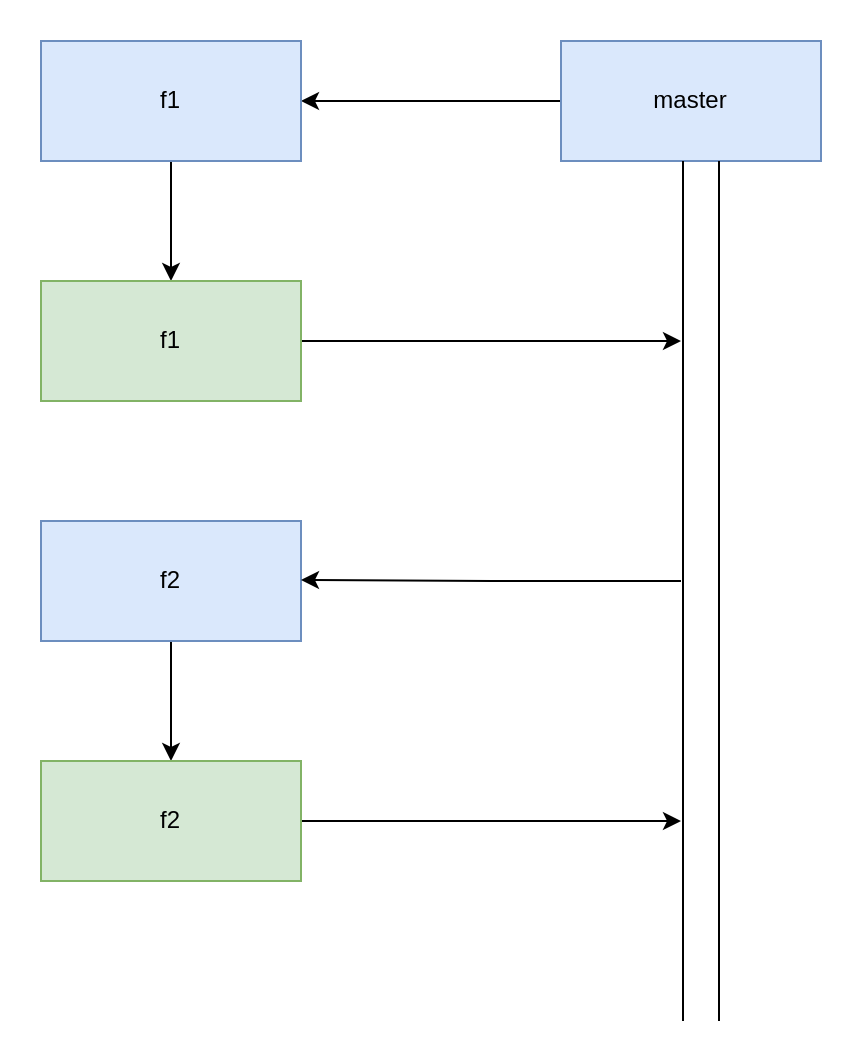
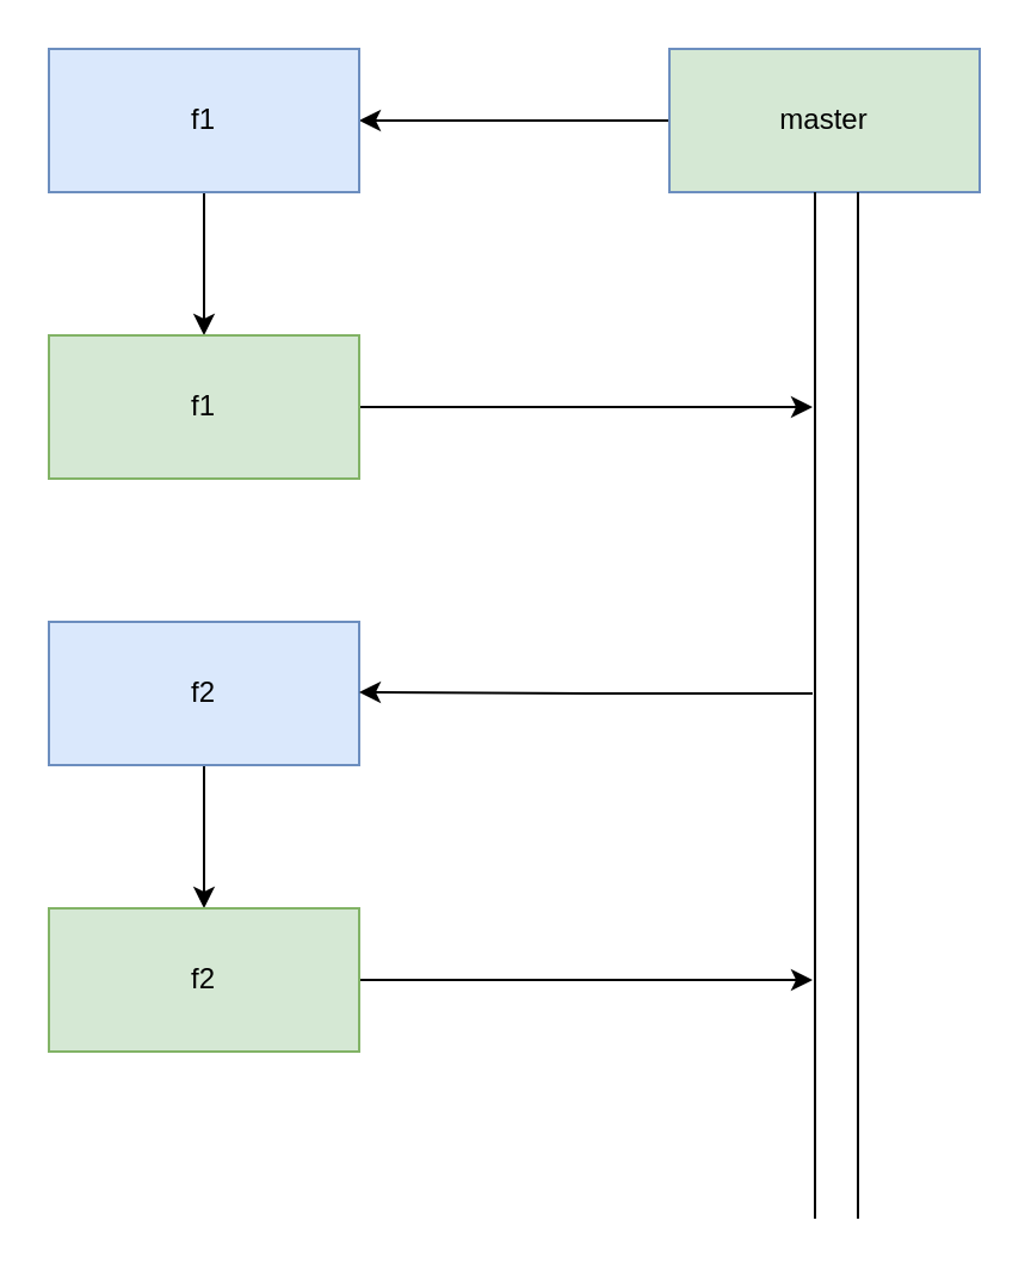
  <mxCell id="0" />
  <mxCell id="1" parent="0" />
  <mxCell id="2" style="edgeStyle=orthogonalEdgeStyle;rounded=0;orthogonalLoop=1;jettySize=auto;html=1;entryX=1;entryY=0.5;entryDx=0;entryDy=0;" parent="1" source="3" target="6" edge="1"><mxGeometry relative="1" as="geometry" /></mxCell>
- <mxCell id="3" value="master" style="rounded=0;whiteSpace=wrap;html=1;fillColor=#dae8fc;strokeColor=#6c8ebf;" parent="1" vertex="1"><mxGeometry x="280" y="20" width="130" height="60" as="geometry" /></mxCell>
+ <mxCell id="3" value="master" style="rounded=0;whiteSpace=wrap;html=1;fillColor=#d5e8d4;strokeColor=#6c8ebf;" parent="1" vertex="1"><mxGeometry x="280" y="20" width="130" height="60" as="geometry" /></mxCell>
  <mxCell id="4" value="" style="shape=link;html=1;width=18;" parent="1" edge="1"><mxGeometry width="100" relative="1" as="geometry"><mxPoint x="350" y="80" as="sourcePoint" /><mxPoint x="350" y="510" as="targetPoint" /></mxGeometry></mxCell>
  <mxCell id="5" style="edgeStyle=orthogonalEdgeStyle;rounded=0;orthogonalLoop=1;jettySize=auto;html=1;entryX=0.5;entryY=0;entryDx=0;entryDy=0;" parent="1" source="6" target="8" edge="1"><mxGeometry relative="1" as="geometry" /></mxCell>
  <mxCell id="6" value="f1" style="rounded=0;whiteSpace=wrap;html=1;fillColor=#dae8fc;strokeColor=#6c8ebf;" parent="1" vertex="1"><mxGeometry x="20" y="20" width="130" height="60" as="geometry" /></mxCell>
  <mxCell id="7" style="edgeStyle=orthogonalEdgeStyle;rounded=0;orthogonalLoop=1;jettySize=auto;html=1;exitX=1;exitY=0.5;exitDx=0;exitDy=0;" parent="1" source="8" edge="1"><mxGeometry relative="1" as="geometry"><mxPoint x="340" y="170" as="targetPoint" /></mxGeometry></mxCell>
  <mxCell id="8" value="f1" style="rounded=0;whiteSpace=wrap;html=1;fillColor=#d5e8d4;strokeColor=#82b366;" parent="1" vertex="1"><mxGeometry x="20" y="140" width="130" height="60" as="geometry" /></mxCell>
  <mxCell id="9" style="edgeStyle=orthogonalEdgeStyle;rounded=0;orthogonalLoop=1;jettySize=auto;html=1;entryX=0.5;entryY=0;entryDx=0;entryDy=0;" edge="1" parent="1" source="10" target="12"><mxGeometry relative="1" as="geometry" /></mxCell>
  <mxCell id="10" value="f2" style="rounded=0;whiteSpace=wrap;html=1;fillColor=#dae8fc;strokeColor=#6c8ebf;" vertex="1" parent="1"><mxGeometry x="20" y="260" width="130" height="60" as="geometry" /></mxCell>
  <mxCell id="11" style="edgeStyle=orthogonalEdgeStyle;rounded=0;orthogonalLoop=1;jettySize=auto;html=1;exitX=1;exitY=0.5;exitDx=0;exitDy=0;" edge="1" parent="1" source="12"><mxGeometry relative="1" as="geometry"><mxPoint x="340" y="410" as="targetPoint" /></mxGeometry></mxCell>
  <mxCell id="12" value="f2" style="rounded=0;whiteSpace=wrap;html=1;fillColor=#d5e8d4;strokeColor=#82b366;" vertex="1" parent="1"><mxGeometry x="20" y="380" width="130" height="60" as="geometry" /></mxCell>
  <mxCell id="13" style="edgeStyle=orthogonalEdgeStyle;rounded=0;orthogonalLoop=1;jettySize=auto;html=1;entryX=1;entryY=0.5;entryDx=0;entryDy=0;" edge="1" parent="1"><mxGeometry relative="1" as="geometry"><mxPoint x="340" y="290" as="sourcePoint" /><mxPoint x="150" y="289.5" as="targetPoint" /><Array as="points"><mxPoint x="245" y="290" /></Array></mxGeometry></mxCell>
